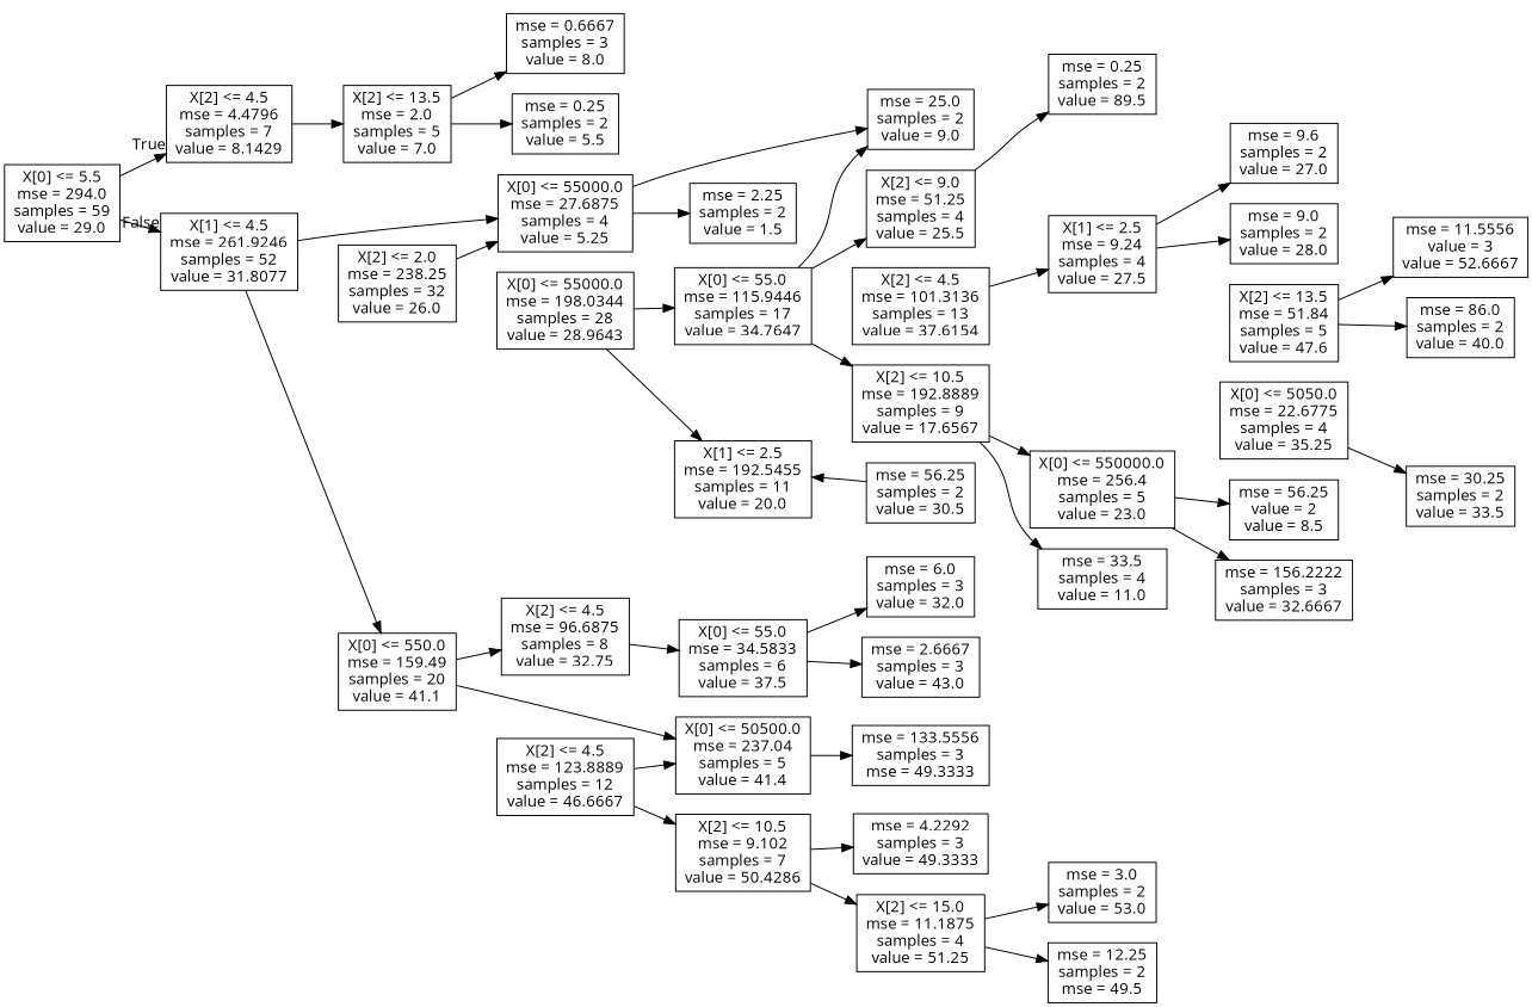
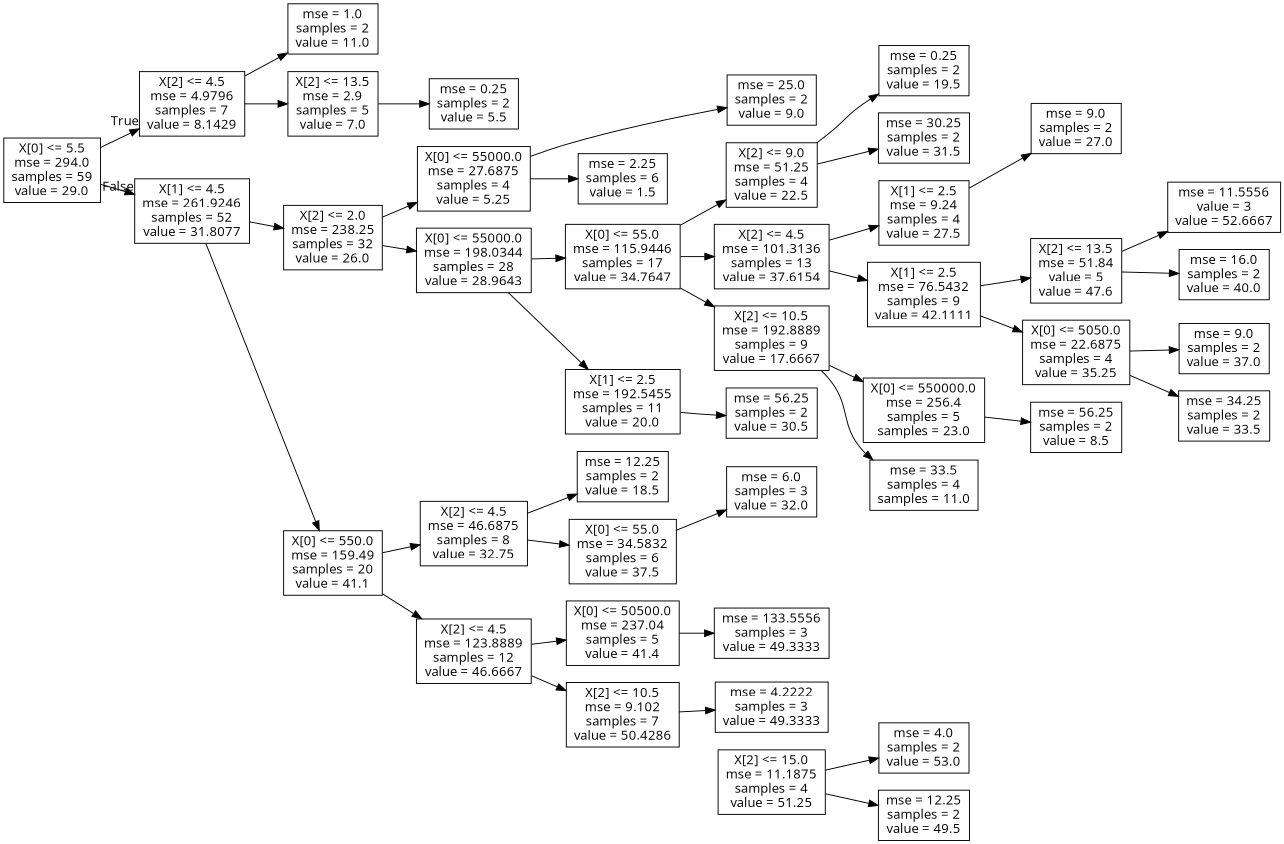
  digraph {
    fontname="Open Sans"
    rankdir=LR
    node [fontname="Open Sans" shape=box]
    edge [fontname="Open Sans"]
    n1 [label="X[0] <= 5.5\nmse = 294.0\nsamples = 59\nvalue = 29.0"]
-   n2 [label="X[2] <= 4.5\nmse = 4.4796\nsamples = 7\nvalue = 8.1429"]
+   n2 [label="X[2] <= 4.5\nmse = 4.9796\nsamples = 7\nvalue = 8.1429"]
    n3 [label="X[1] <= 4.5\nmse = 261.9246\nsamples = 52\nvalue = 31.8077"]
-   n5 [label="X[2] <= 13.5\nmse = 2.0\nsamples = 5\nvalue = 7.0"]
+   n4 [label="mse = 1.0\nsamples = 2\nvalue = 11.0"]
+   n5 [label="X[2] <= 13.5\nmse = 2.9\nsamples = 5\nvalue = 7.0"]
    n6 [label="X[2] <= 2.0\nmse = 238.25\nsamples = 32\nvalue = 26.0"]
    n7 [label="X[0] <= 550.0\nmse = 159.49\nsamples = 20\nvalue = 41.1"]
-   n8 [label="mse = 0.6667\nsamples = 3\nvalue = 8.0"]
    n9 [label="mse = 0.25\nsamples = 2\nvalue = 5.5"]
    n10 [label="X[0] <= 55000.0\nmse = 27.6875\nsamples = 4\nvalue = 5.25"]
    n11 [label="X[0] <= 55000.0\nmse = 198.0344\nsamples = 28\nvalue = 28.9643"]
-   n12 [label="X[2] <= 4.5\nmse = 96.6875\nsamples = 8\nvalue = 32.75"]
+   n12 [label="X[2] <= 4.5\nmse = 46.6875\nsamples = 8\nvalue = 32.75"]
    n13 [label="X[2] <= 4.5\nmse = 123.8889\nsamples = 12\nvalue = 46.6667"]
    n14 [label="mse = 25.0\nsamples = 2\nvalue = 9.0"]
-   n15 [label="mse = 2.25\nsamples = 2\nvalue = 1.5"]
+   n15 [label="mse = 2.25\nsamples = 6\nvalue = 1.5"]
    n16 [label="X[0] <= 55.0\nmse = 115.9446\nsamples = 17\nvalue = 34.7647"]
    n17 [label="X[1] <= 2.5\nmse = 192.5455\nsamples = 11\nvalue = 20.0"]
-   n18 [label="X[2] <= 9.0\nmse = 51.25\nsamples = 4\nvalue = 25.5"]
+   n18 [label="X[2] <= 9.0\nmse = 51.25\nsamples = 4\nvalue = 22.5"]
    n19 [label="X[2] <= 4.5\nmse = 101.3136\nsamples = 13\nvalue = 37.6154"]
-   n20 [label="X[2] <= 10.5\nmse = 192.8889\nsamples = 9\nvalue = 17.6567"]
+   n20 [label="X[2] <= 10.5\nmse = 192.8889\nsamples = 9\nvalue = 17.6667"]
    n21 [label="mse = 56.25\nsamples = 2\nvalue = 30.5"]
-   n22 [label="mse = 0.25\nsamples = 2\nvalue = 89.5"]
+   n22 [label="mse = 0.25\nsamples = 2\nvalue = 19.5"]
+   n23 [label="mse = 30.25\nsamples = 2\nvalue = 31.5"]
    n24 [label="X[1] <= 2.5\nmse = 9.24\nsamples = 4\nvalue = 27.5"]
-   n26 [label="mse = 9.6\nsamples = 2\nvalue = 27.0"]
-   n27 [label="mse = 9.0\nsamples = 2\nvalue = 28.0"]
-   n28 [label="X[2] <= 13.5\nmse = 51.84\nsamples = 5\nvalue = 47.6"]
-   n29 [label="X[0] <= 5050.0\nmse = 22.6775\nsamples = 4\nvalue = 35.25"]
+   n25 [label="X[1] <= 2.5\nmse = 76.5432\nsamples = 9\nvalue = 42.1111"]
+   n26 [label="mse = 9.0\nsamples = 2\nvalue = 27.0"]
+   n28 [label="X[2] <= 13.5\nmse = 51.84\nvalue = 5\nvalue = 47.6"]
+   n29 [label="X[0] <= 5050.0\nmse = 22.6875\nsamples = 4\nvalue = 35.25"]
    n30 [label="mse = 11.5556\nvalue = 3\nvalue = 52.6667"]
-   n31 [label="mse = 86.0\nsamples = 2\nvalue = 40.0"]
-   n33 [label="mse = 30.25\nsamples = 2\nvalue = 33.5"]
-   n34 [label="X[0] <= 550000.0\nmse = 256.4\nsamples = 5\nvalue = 23.0"]
-   n35 [label="mse = 33.5\nsamples = 4\nvalue = 11.0"]
-   n36 [label="mse = 56.25\nvalue = 2\nvalue = 8.5"]
-   n37 [label="mse = 156.2222\nsamples = 3\nvalue = 32.6667"]
-   n39 [label="X[0] <= 55.0\nmse = 34.5833\nsamples = 6\nvalue = 37.5"]
+   n31 [label="mse = 16.0\nsamples = 2\nvalue = 40.0"]
+   n32 [label="mse = 9.0\nsamples = 2\nvalue = 37.0"]
+   n33 [label="mse = 34.25\nsamples = 2\nvalue = 33.5"]
+   n34 [label="X[0] <= 550000.0\nmse = 256.4\nsamples = 5\nsamples = 23.0"]
+   n35 [label="mse = 33.5\nsamples = 4\nsamples = 11.0"]
+   n36 [label="mse = 56.25\nsamples = 2\nvalue = 8.5"]
+   n38 [label="mse = 12.25\nsamples = 2\nvalue = 18.5"]
+   n39 [label="X[0] <= 55.0\nmse = 34.5832\nsamples = 6\nvalue = 37.5"]
    n40 [label="X[0] <= 50500.0\nmse = 237.04\nsamples = 5\nvalue = 41.4"]
    n41 [label="X[2] <= 10.5\nmse = 9.102\nsamples = 7\nvalue = 50.4286"]
    n42 [label="mse = 6.0\nsamples = 3\nvalue = 32.0"]
-   n43 [label="mse = 2.6667\nsamples = 3\nvalue = 43.0"]
-   n44 [label="mse = 133.5556\nsamples = 3\nmse = 49.3333"]
-   n45 [label="mse = 4.2292\nsamples = 3\nvalue = 49.3333"]
+   n44 [label="mse = 133.5556\nsamples = 3\nvalue = 49.3333"]
+   n45 [label="mse = 4.2222\nsamples = 3\nvalue = 49.3333"]
    n46 [label="X[2] <= 15.0\nmse = 11.1875\nsamples = 4\nvalue = 51.25"]
-   n47 [label="mse = 3.0\nsamples = 2\nvalue = 53.0"]
-   n48 [label="mse = 12.25\nsamples = 2\nmse = 49.5"]
+   n47 [label="mse = 4.0\nsamples = 2\nvalue = 53.0"]
+   n48 [label="mse = 12.25\nsamples = 2\nvalue = 49.5"]
    n1 -> n2 [headlabel=True labelangle=45 labeldistance=2.5]
    n1 -> n3 [headlabel=False labelangle=-45 labeldistance=2.5]
+   n2 -> n4
    n2 -> n5
-   n3 -> n10
+   n3 -> n6
    n3 -> n7
-   n5 -> n8
    n5 -> n9
    n6 -> n10
+   n6 -> n11
    n7 -> n12
-   n7 -> n40
+   n7 -> n13
    n10 -> n14
    n10 -> n15
    n11 -> n16
    n11 -> n17
+   n12 -> n38
    n12 -> n39
    n13 -> n40
    n13 -> n41
    n16 -> n18
-   n16 -> n14
+   n16 -> n19
    n16 -> n20
-   n21 -> n17
+   n17 -> n21
    n18 -> n22
+   n18 -> n23
    n19 -> n24
+   n19 -> n25
    n20 -> n34
    n20 -> n35
    n24 -> n26
-   n24 -> n27
+   n25 -> n28
+   n25 -> n29
    n28 -> n30
    n28 -> n31
+   n29 -> n32
    n29 -> n33
    n34 -> n36
-   n34 -> n37
    n39 -> n42
-   n39 -> n43
    n40 -> n44
    n41 -> n45
-   n41 -> n46
    n46 -> n47
    n46 -> n48
  }
